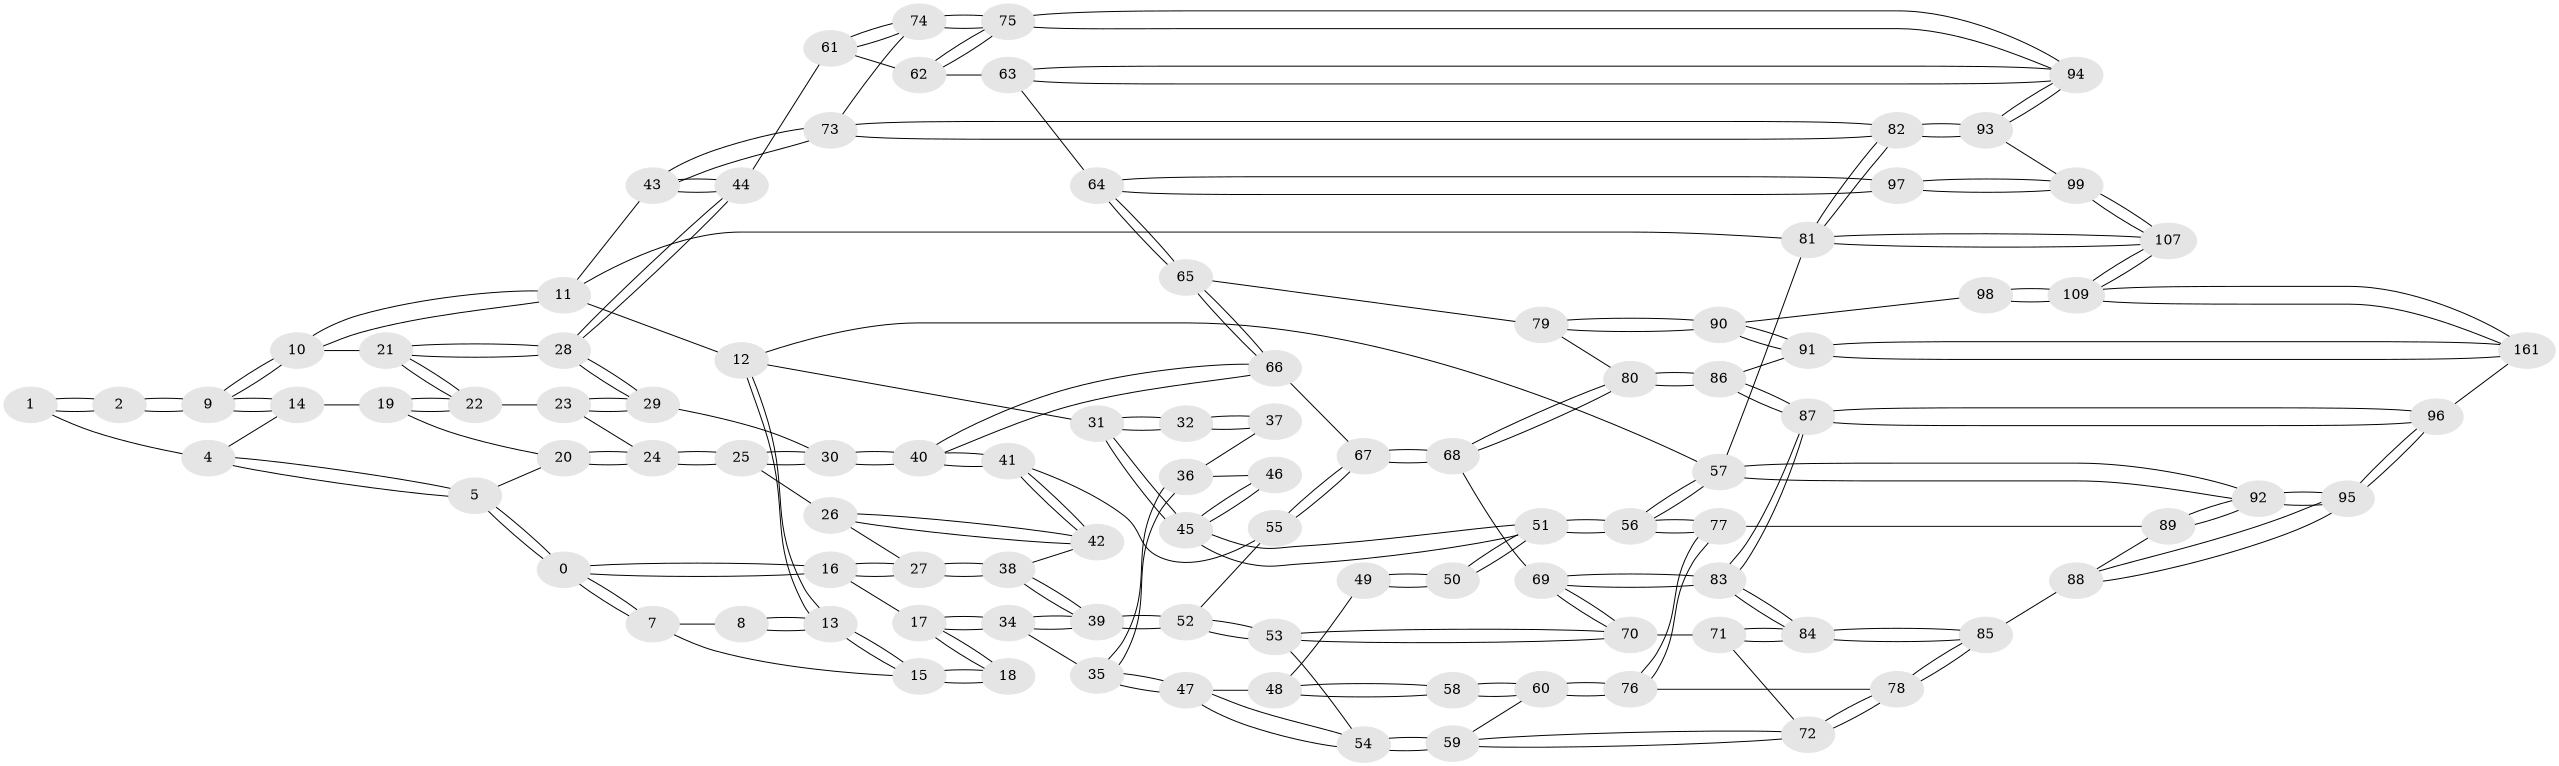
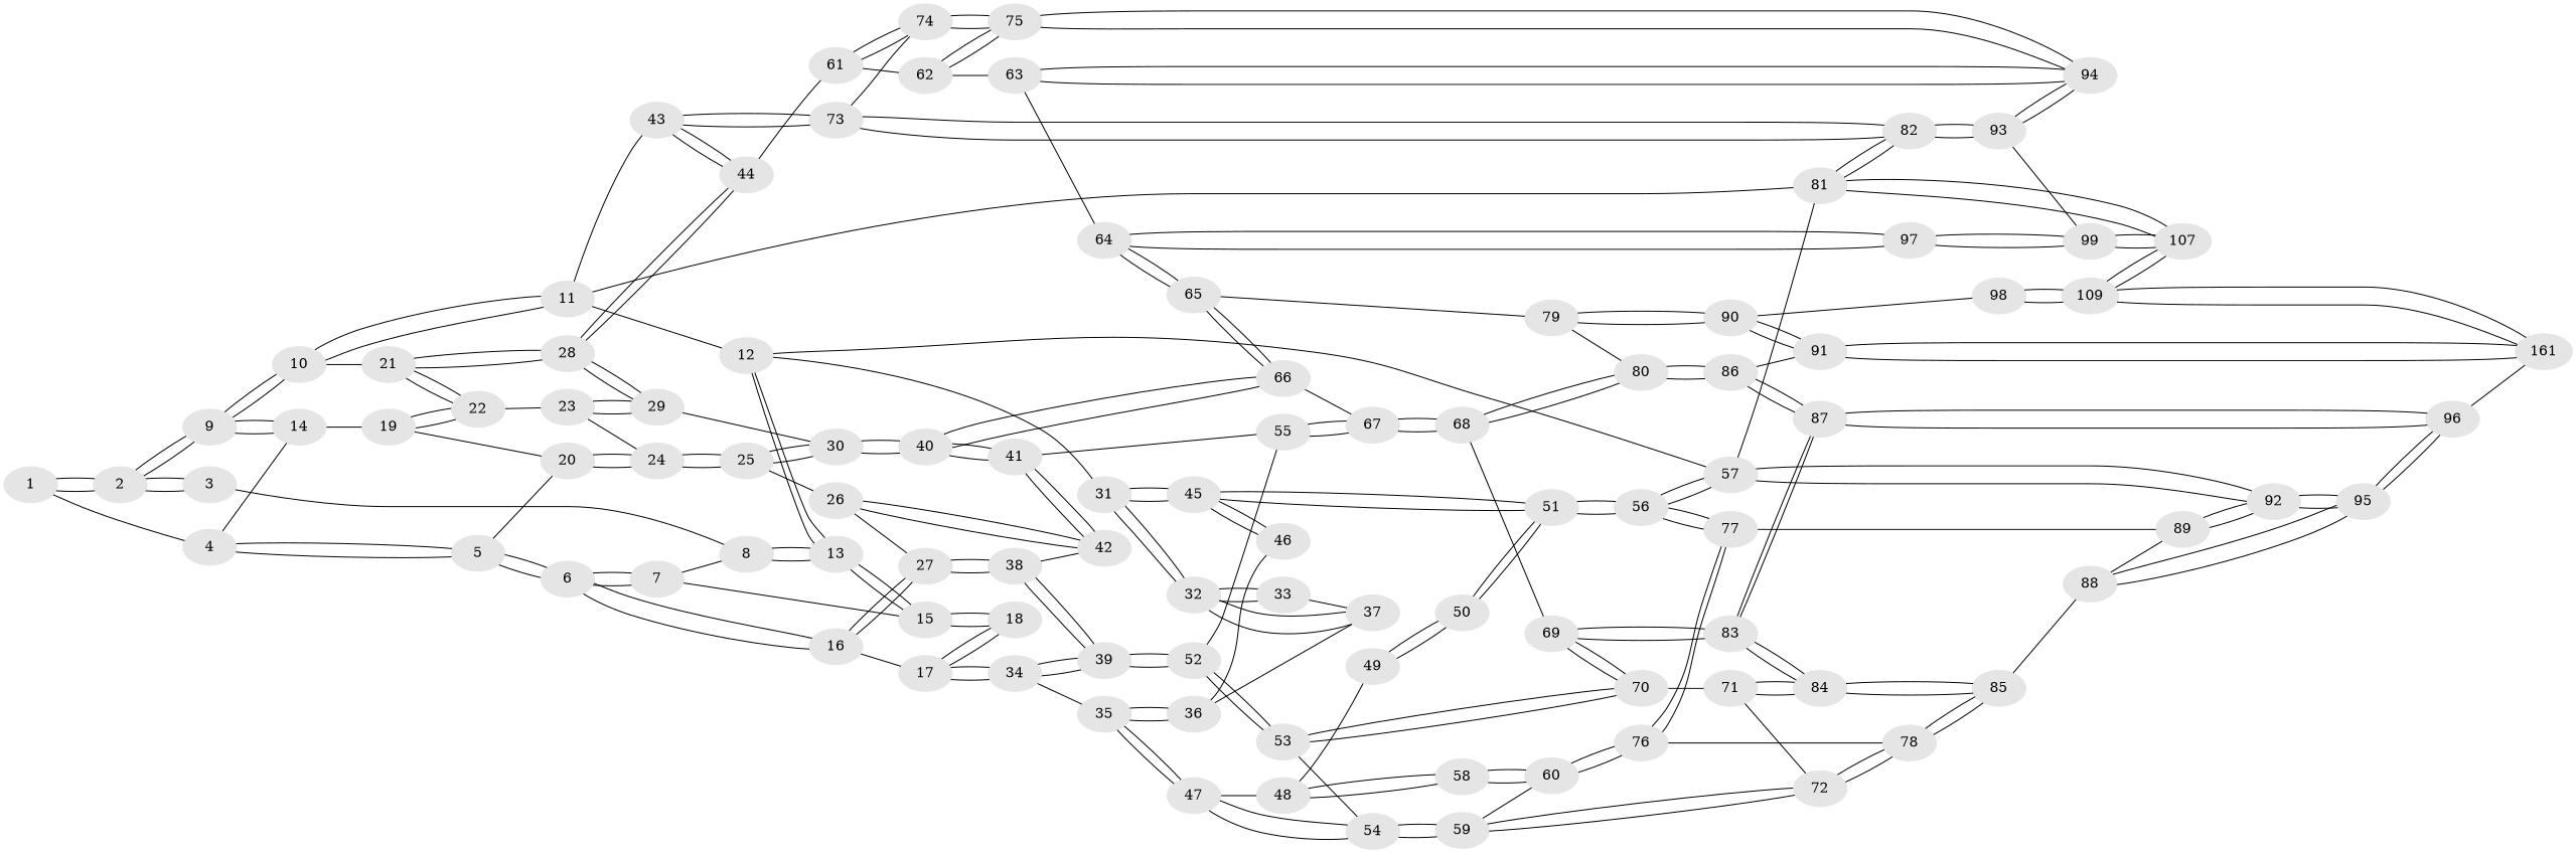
  graph {
    rankdir=LR
    node [color=gray90 style=filled]
    1
    2
    4
+   3
    9
    5
    14
    8
    10
    13
-   6 [label=0]
+   6
    20
    19
    7
    16
    24
    15
    17
    27
    18
    11
    21
    12
    43
    81
    22
    28
    31
    57
    44
    73
    82
    n33 [label=107]
    32
    45
    92
    34
    38
    35
    39
    23
    25
    29
    30
    26
    42
    40
    61
    41
    66
+   33
    37
    46
    51
    36
    47
    52
    48
    54
    55
    53
    67
    74
    62
    56
    49
    50
    58
    59
    60
    77
    70
    71
    72
    68
    89
    95
    76
    78
    63
    75
    64
    94
    65
    97
    79
    99
    80
    90
    69
    83
    86
    84
    87
    85
    93
    88
    91
    98
    96
    n101 [label=161]
    n102 [label=109]
    1 -- 2
    1 -- 2
    1 -- 4
+   2 -- 3
+   2 -- 3
    2 -- 9
    2 -- 9
    4 -- 5
    4 -- 5
    4 -- 14
+   3 -- 8
    9 -- 14
    9 -- 14
    9 -- 10
    9 -- 10
    5 -- 6
    5 -- 6
    5 -- 20
    14 -- 19
    8 -- 13
    8 -- 13
    10 -- 11
    10 -- 11
    10 -- 21
    13 -- 15
    13 -- 15
    6 -- 7
    6 -- 7
    6 -- 16
    6 -- 16
    20 -- 24
    20 -- 24
    19 -- 20
    19 -- 22
    19 -- 22
    7 -- 8
    7 -- 15
    16 -- 17
    16 -- 27
    16 -- 27
    24 -- 25
    24 -- 25
    15 -- 18
    15 -- 18
    17 -- 18
    17 -- 18
    17 -- 34
    17 -- 34
    27 -- 38
    27 -- 38
    11 -- 12
    11 -- 43
    11 -- 81
    21 -- 22
    21 -- 22
    21 -- 28
    21 -- 28
    12 -- 13
    12 -- 13
    12 -- 31
    12 -- 57
    43 -- 44
    43 -- 44
    43 -- 73
    43 -- 73
    81 -- 82
    81 -- 82
    81 -- n33
    81 -- n33
    22 -- 23
    28 -- 44
    28 -- 44
    28 -- 29
    28 -- 29
    31 -- 32
    31 -- 32
    31 -- 45
    31 -- 45
    57 -- 81
    57 -- 92
    57 -- 92
    44 -- 61
    73 -- 82
    73 -- 82
    73 -- 74
    82 -- 93
    82 -- 93
+   32 -- 33
+   32 -- 33
    32 -- 37
    32 -- 37
    45 -- 46
    45 -- 46
    45 -- 51
    45 -- 51
    92 -- 95
    92 -- 95
    34 -- 35
    34 -- 39
    34 -- 39
    38 -- 39
    38 -- 39
    38 -- 42
    35 -- 36
    35 -- 36
    35 -- 47
    35 -- 47
    39 -- 52
    39 -- 52
    23 -- 24
    23 -- 29
    23 -- 29
    25 -- 30
    25 -- 30
    25 -- 26
    29 -- 30
    30 -- 40
    30 -- 40
    26 -- 27
    26 -- 42
    26 -- 42
    40 -- 41
    40 -- 41
    40 -- 66
    40 -- 66
    61 -- 74
    61 -- 74
    61 -- 62
    41 -- 42
    41 -- 42
    41 -- 55
    66 -- 67
+   33 -- 37
    51 -- 56
    51 -- 56
    36 -- 37
    36 -- 46
    47 -- 48
    47 -- 54
    47 -- 54
    52 -- 55
    52 -- 53
    52 -- 53
    48 -- 49
    48 -- 58
    48 -- 58
    54 -- 59
    54 -- 59
    55 -- 67
    55 -- 67
    53 -- 54
    53 -- 70
    53 -- 70
    67 -- 68
    67 -- 68
    74 -- 75
    74 -- 75
    62 -- 63
    62 -- 75
    62 -- 75
    56 -- 57
    56 -- 57
    56 -- 77
    56 -- 77
    49 -- 50
    49 -- 50
    50 -- 51
    50 -- 51
    58 -- 60
    58 -- 60
    59 -- 60
    59 -- 72
    59 -- 72
    60 -- 76
    60 -- 76
    77 -- 89
    70 -- 71
    71 -- 72
    71 -- 84
    71 -- 84
    72 -- 78
    72 -- 78
    68 -- 80
    68 -- 80
    68 -- 69
    89 -- 92
    89 -- 92
    95 -- 96
    95 -- 96
    76 -- 77
    76 -- 77
    76 -- 78
    78 -- 85
    78 -- 85
    63 -- 64
    63 -- 94
    63 -- 94
    75 -- 94
    75 -- 94
    64 -- 65
    64 -- 65
    64 -- 97
    64 -- 97
    65 -- 66
    65 -- 66
    65 -- 79
    97 -- 99
    97 -- 99
    79 -- 80
    79 -- 90
    79 -- 90
    99 -- n33
    99 -- n33
    80 -- 86
    80 -- 86
    90 -- 91
    90 -- 91
    90 -- 98
    69 -- 70
    69 -- 70
    69 -- 83
    69 -- 83
    83 -- 84
    83 -- 84
    83 -- 87
    83 -- 87
    86 -- 87
    86 -- 87
    86 -- 91
    84 -- 85
    84 -- 85
    87 -- 96
    87 -- 96
    85 -- 88
    93 -- 94
    93 -- 94
    93 -- 99
    88 -- 89
    88 -- 95
    88 -- 95
    91 -- n101
    91 -- n101
    98 -- n102
    98 -- n102
    96 -- n101
    n102 -- n33
    n102 -- n33
    n102 -- n101
    n102 -- n101
  }
